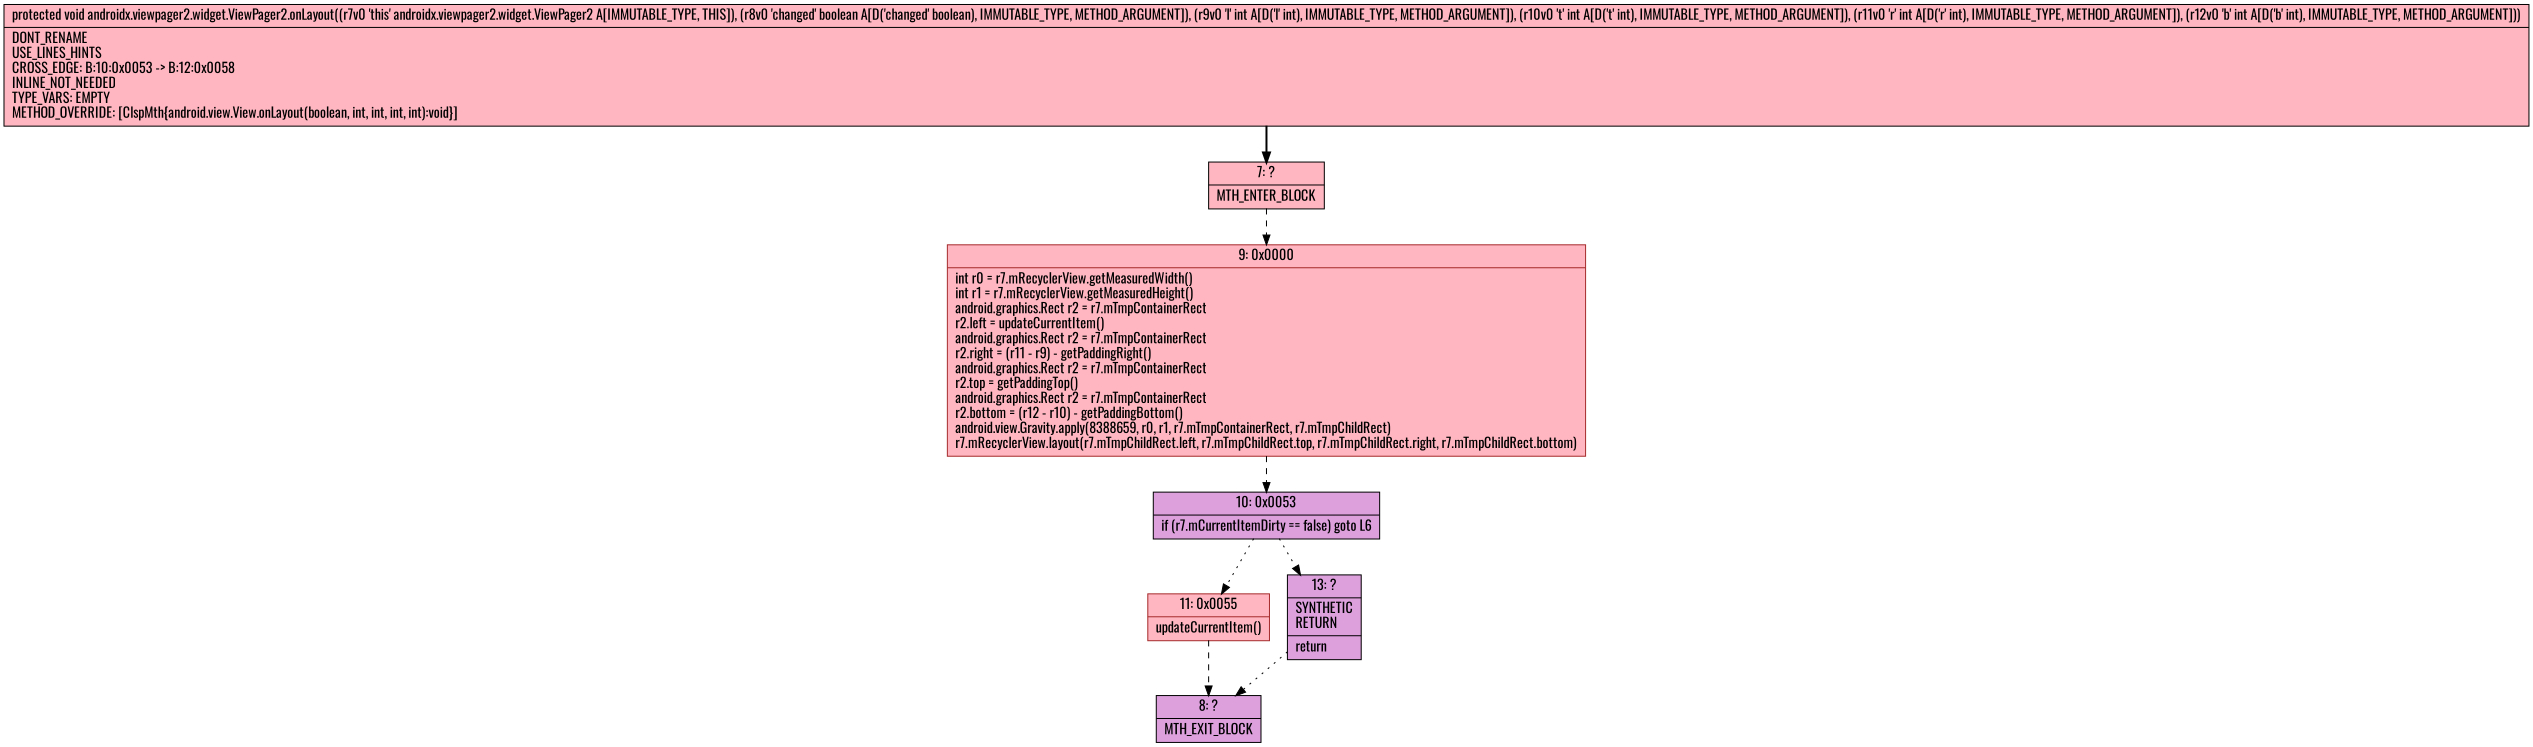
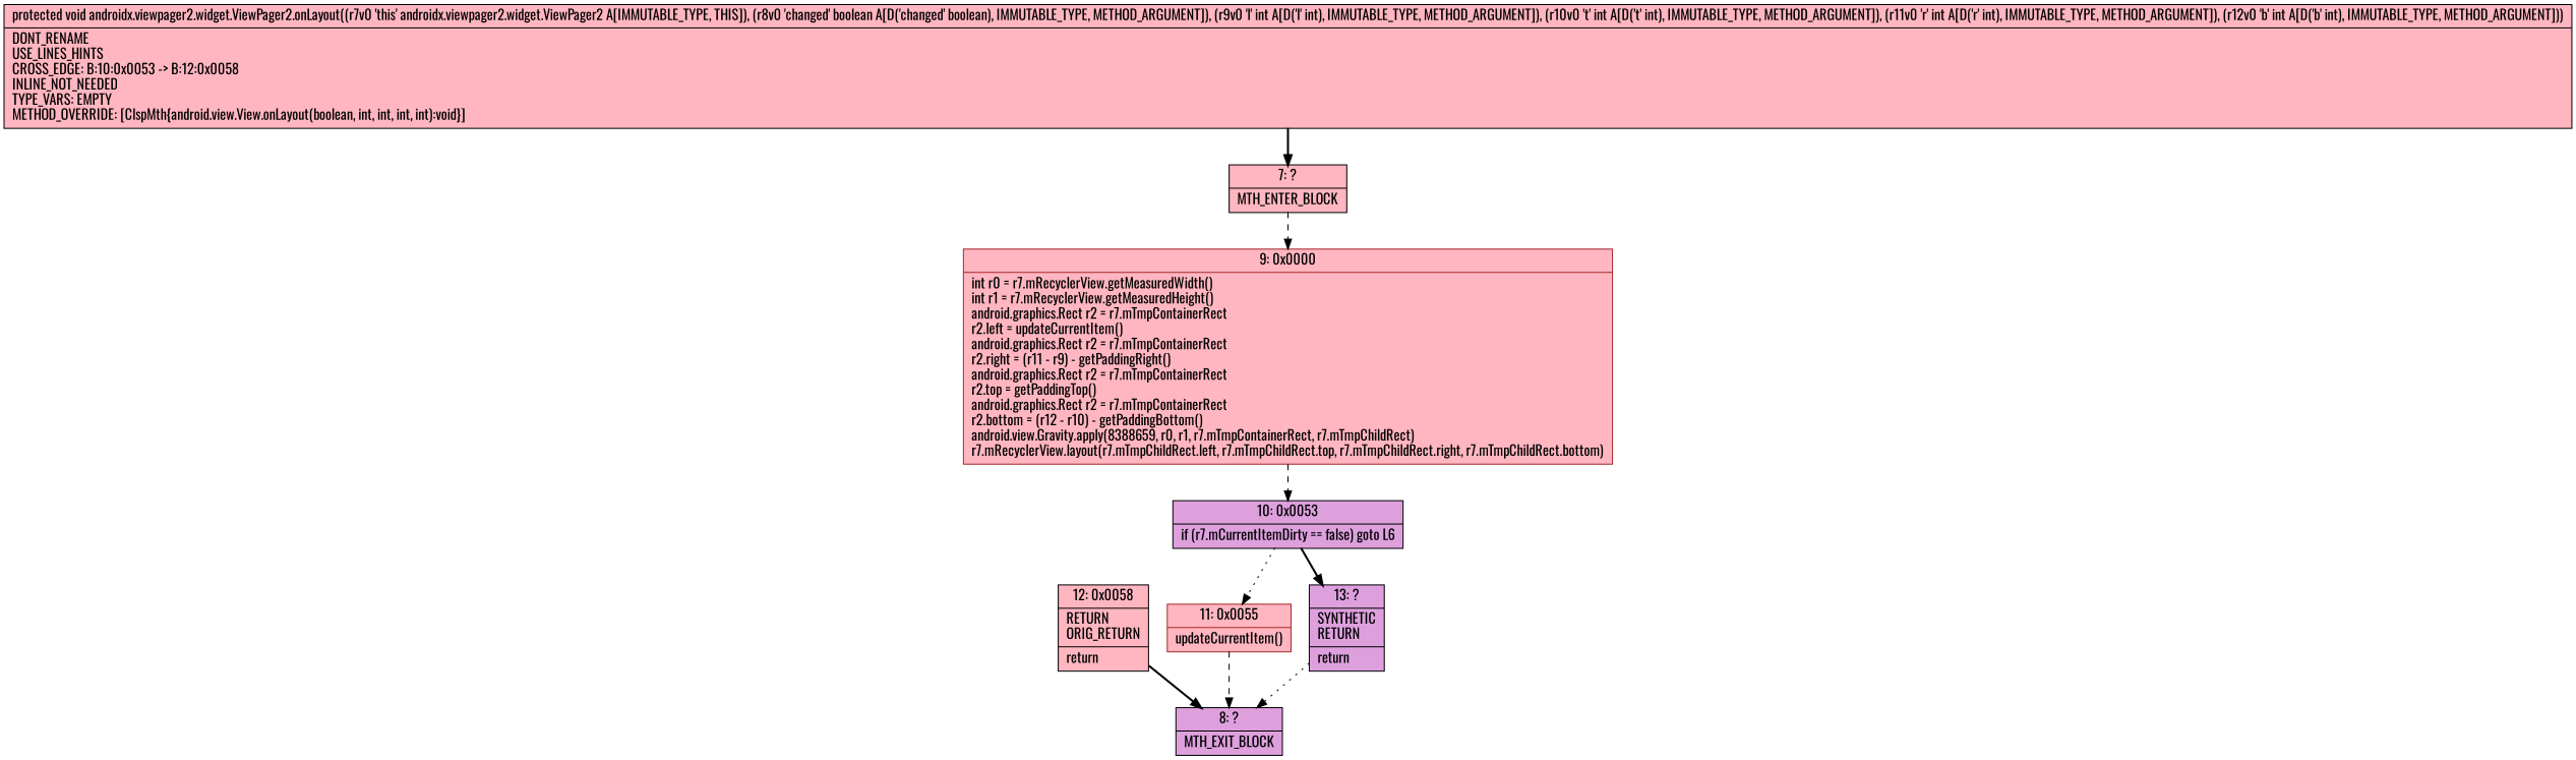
  digraph {
    fontname=Oswald
    node [color=black fillcolor=lightpink fontname=Oswald shape=record style=filled]
    edge [fontname=Oswald style=dashed]
    n1 [label="{7\:\ ?|MTH_ENTER_BLOCK\l}"]
    n2 [color=brown label="{9\:\ 0x0000|int r0 = r7.mRecyclerView.getMeasuredWidth()\lint r1 = r7.mRecyclerView.getMeasuredHeight()\landroid.graphics.Rect r2 = r7.mTmpContainerRect\lr2.left = updateCurrentItem()\landroid.graphics.Rect r2 = r7.mTmpContainerRect\lr2.right = (r11 \- r9) \- getPaddingRight()\landroid.graphics.Rect r2 = r7.mTmpContainerRect\lr2.top = getPaddingTop()\landroid.graphics.Rect r2 = r7.mTmpContainerRect\lr2.bottom = (r12 \- r10) \- getPaddingBottom()\landroid.view.Gravity.apply(8388659, r0, r1, r7.mTmpContainerRect, r7.mTmpChildRect)\lr7.mRecyclerView.layout(r7.mTmpChildRect.left, r7.mTmpChildRect.top, r7.mTmpChildRect.right, r7.mTmpChildRect.bottom)\l}"]
    n3 [fillcolor=plum label="{10\:\ 0x0053|if (r7.mCurrentItemDirty == false) goto L6\l}"]
    n4 [color=brown label="{11\:\ 0x0055|updateCurrentItem()\l}"]
    n5 [fillcolor=plum label="{13\:\ ?|SYNTHETIC\lRETURN\l|return\l}"]
    n6 [fillcolor=plum label="{8\:\ ?|MTH_EXIT_BLOCK\l}"]
+   n7 [label="{12\:\ 0x0058|RETURN\lORIG_RETURN\l|return\l}"]
    n8 [label="{protected void androidx.viewpager2.widget.ViewPager2.onLayout((r7v0 'this' androidx.viewpager2.widget.ViewPager2 A[IMMUTABLE_TYPE, THIS]), (r8v0 'changed' boolean A[D('changed' boolean), IMMUTABLE_TYPE, METHOD_ARGUMENT]), (r9v0 'l' int A[D('l' int), IMMUTABLE_TYPE, METHOD_ARGUMENT]), (r10v0 't' int A[D('t' int), IMMUTABLE_TYPE, METHOD_ARGUMENT]), (r11v0 'r' int A[D('r' int), IMMUTABLE_TYPE, METHOD_ARGUMENT]), (r12v0 'b' int A[D('b' int), IMMUTABLE_TYPE, METHOD_ARGUMENT]))  | DONT_RENAME\lUSE_LINES_HINTS\lCROSS_EDGE: B:10:0x0053 \-\> B:12:0x0058\lINLINE_NOT_NEEDED\lTYPE_VARS: EMPTY\lMETHOD_OVERRIDE: [ClspMth\{android.view.View.onLayout(boolean, int, int, int, int):void\}]\l}"]
    n1 -> n2
    n2 -> n3
    n3 -> n4 [style=dotted]
-   n3 -> n5 [style=dotted]
+   n3 -> n5 [style=bold]
    n4 -> n6
    n5 -> n6 [style=dotted]
+   n7 -> n6 [style=bold]
    n8 -> n1 [style=bold]
  }
